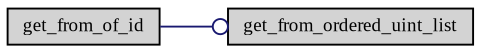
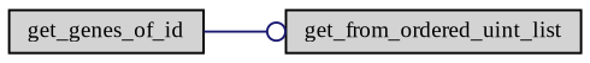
  digraph {
    rankdir=LR
    fontname="Liberation Serif"
    node [color=black fillcolor=lightgrey fontname="Liberation Serif" fontsize=10 shape=record style=filled]
-   n1 [fontcolor=black height=0.2 label=get_from_of_id width=0.4]
+   n1 [fontcolor=black height=0.2 label=get_genes_of_id width=0.4]
    n2 [height=0.2 label=get_from_ordered_uint_list width=0.4]
    n1 -> n2 [color=midnightblue fontname="Liberation Serif" fontsize=10 labelfontname=Helvetica labelfontsize=10 style=solid arrowhead=odot]
  }
